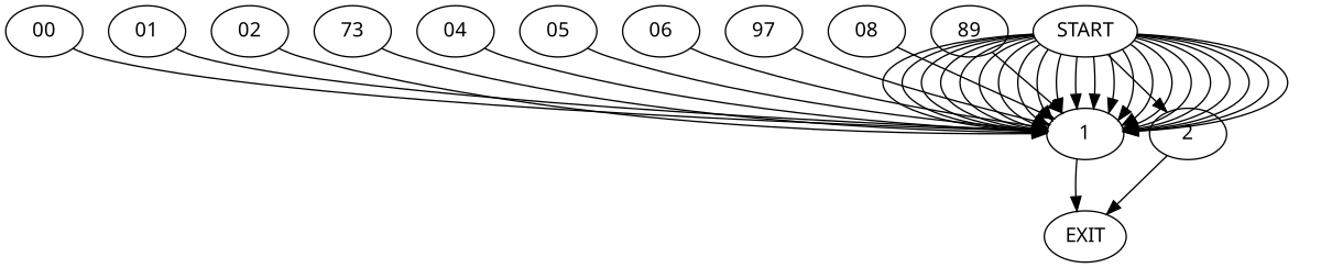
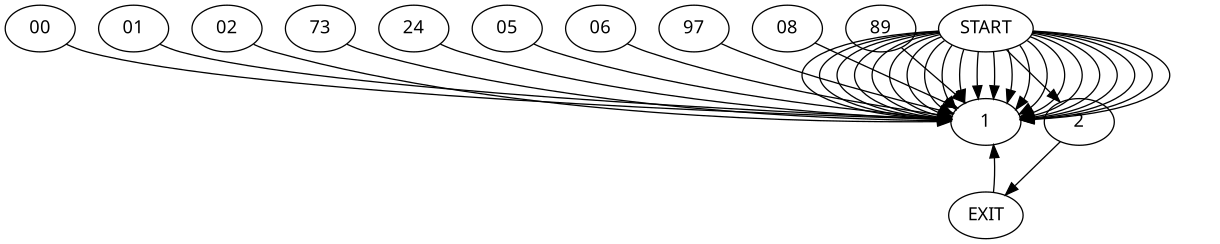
  digraph {
    fontname="Noto Sans"
    node [fontname="Noto Sans"]
    edge [fontname="Noto Sans"]
    n1 [label=START]
    1
    2
    n4 [label=EXIT]
    00
    01
    02
    n8 [label=73]
-   04
+   04 [label=24]
    05
    06
    n12 [label=97]
    08
    n14 [label=89]
    n1 -> 1
    n1 -> 1 [tailport=s2]
    n1 -> 1 [tailport=s3]
    n1 -> 1 [tailport=s4]
    n1 -> 1 [tailport=s5]
    n1 -> 1 [tailport=s6]
    n1 -> 1 [tailport=s7]
    n1 -> 1 [tailport=s8]
    n1 -> 1 [tailport=s9]
    n1 -> 1 [tailport=s20]
    n1 -> 1 [tailport=s21]
    n1 -> 1 [tailport=s22]
    n1 -> 1 [tailport=s23]
    n1 -> 1 [tailport=s24]
    n1 -> 1 [tailport=s25]
    n1 -> 1 [tailport=s26]
    n1 -> 1 [tailport=s27]
    n1 -> 1 [tailport=s28]
    n1 -> 1 [tailport=s29]
    n1 -> 1 [tailport=s30]
    n1 -> 1 [tailport=s31]
    n1 -> 1 [tailport=s32]
    n1 -> 2
-   1 -> n4
+   n4 -> 1
    2 -> n4
    00 -> 1
    01 -> 1
    02 -> 1
    n8 -> 1
    04 -> 1
    05 -> 1
    06 -> 1
    n12 -> 1
    08 -> 1
    n14 -> 1
  }
